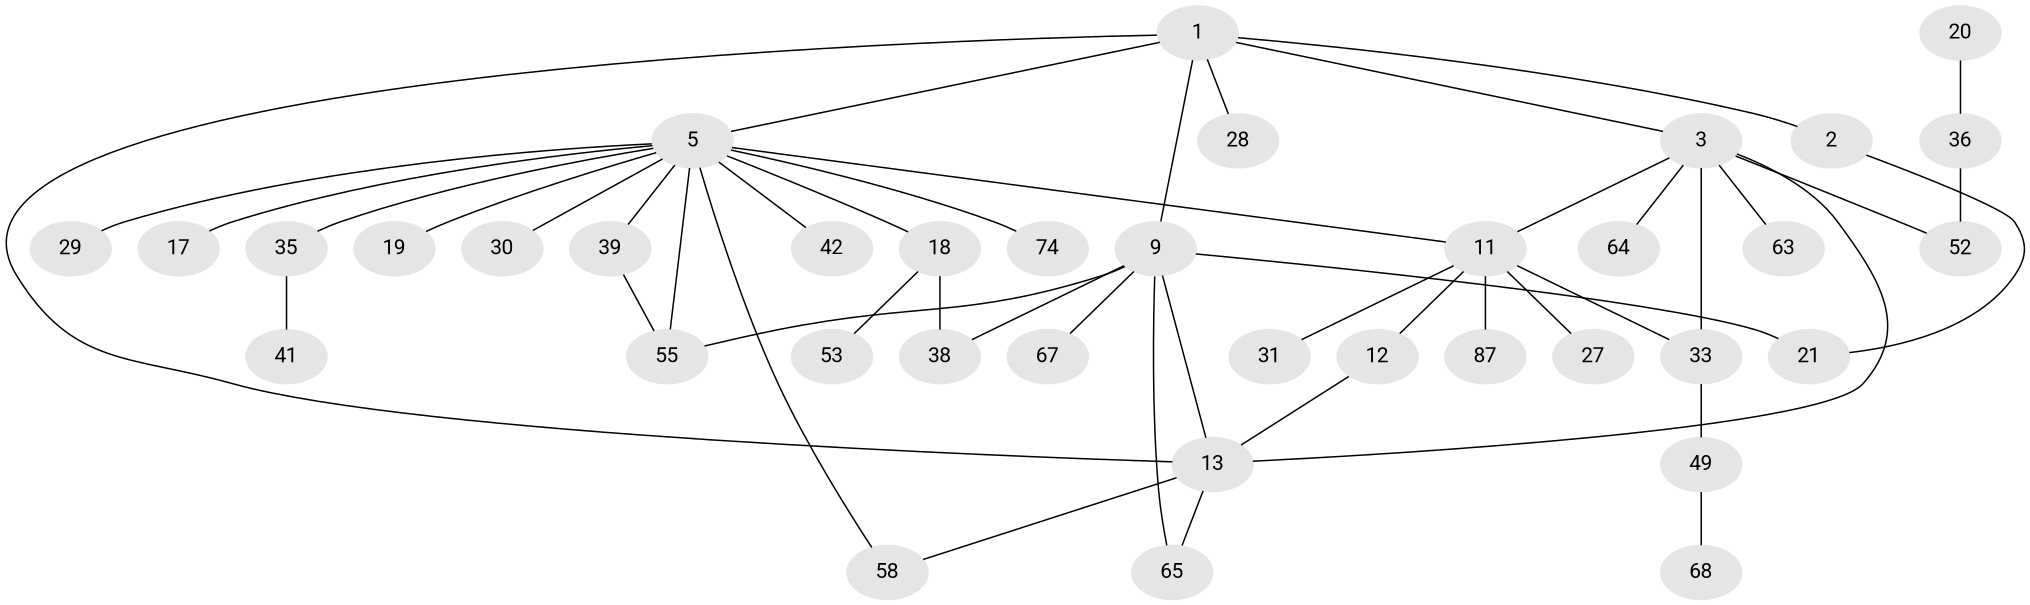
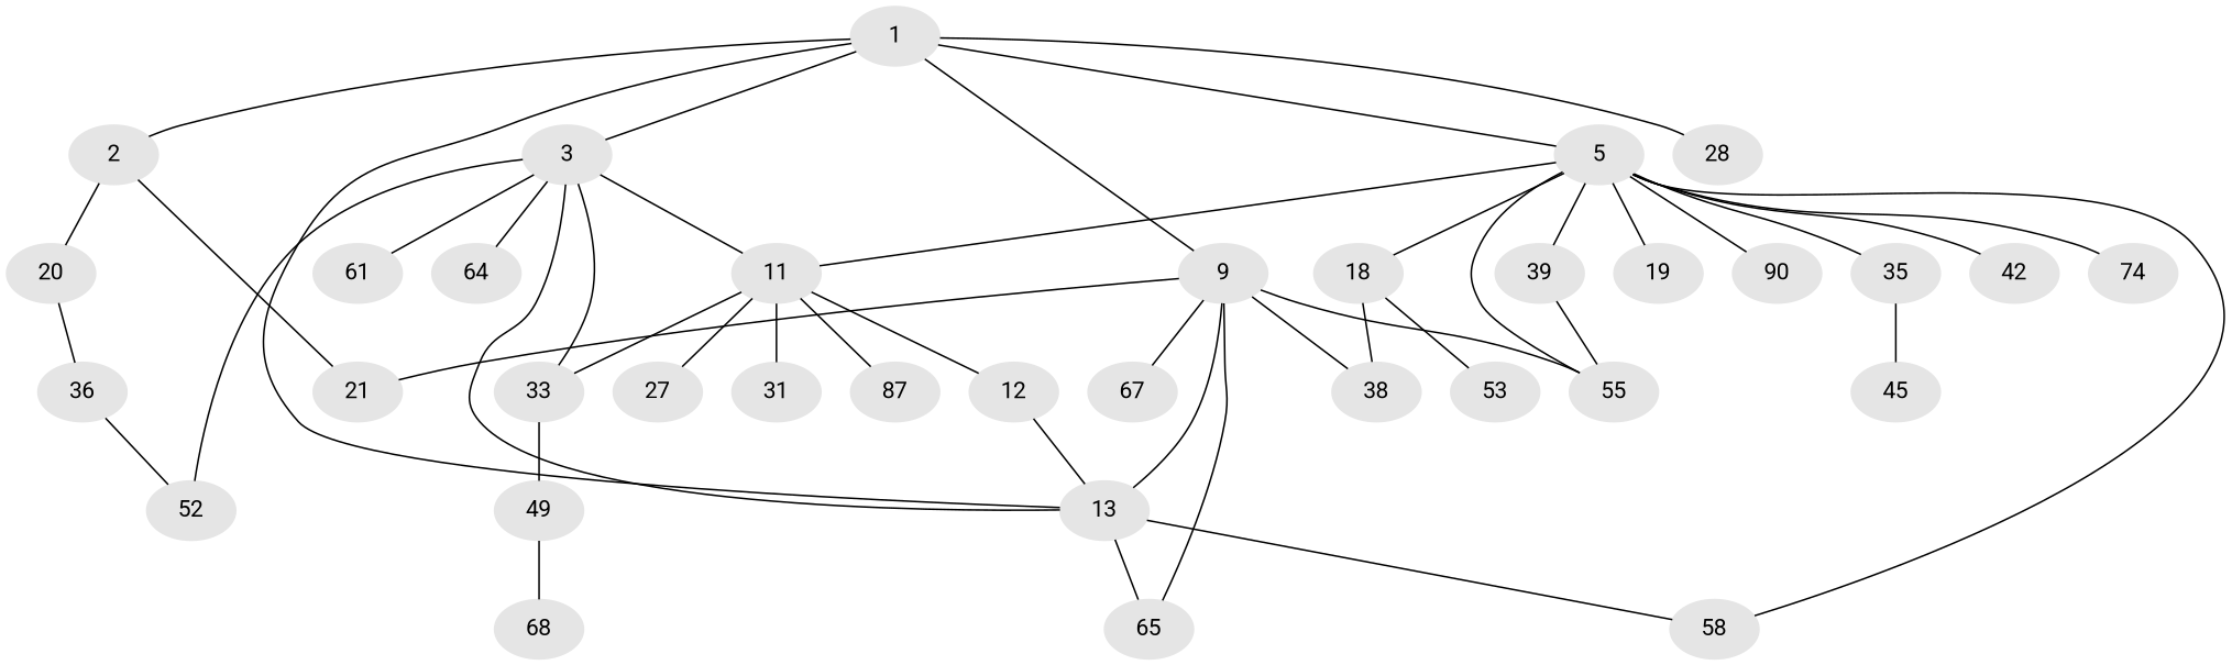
  graph {
    fontname=Roboto
    node [color=gray90 fontname=Roboto style=filled]
    edge [fontname=Roboto]
    1 [super="+4"]
    2
    3 [super="+7"]
    5 [super="+8+14+6"]
    9 [super="+32+56"]
    13 [super="+15"]
    28
    20
    21
    11 [super="+22"]
    33 [super="+43+44"]
    52
-   61 [label=63]
+   61
    64
-   29
-   17
    18 [super="+41+75"]
    19
-   30 [super="+57"]
+   30 [super="+57" label=90]
    35
    39 [super="+51"]
    42 [super="+46"]
    55 [super="+72"]
    58
    74
    38
    n27 [label=65]
    67
    36
    12 [super="+34+48"]
    27 [super="+40"]
    31
    n33 [label=87]
    49
    53
-   45 [label=41]
+   45
    68
    1 -- 2
    1 -- 3
    1 -- 5
    1 -- 9
    1 -- 13
    1 -- 28
+   2 -- 20
    2 -- 21
    3 -- 13
    3 -- 11
    3 -- 33
    3 -- 52
    3 -- 61
    3 -- 64
    5 -- 11
-   5 -- 29
-   5 -- 17
    5 -- 18
    5 -- 19
    5 -- 30
    5 -- 35
    5 -- 39
    5 -- 42
    5 -- 55
    5 -- 58
    5 -- 74
    9 -- 13
    9 -- 21
    9 -- 55
    9 -- 38
    9 -- n27
    9 -- 67
    13 -- 58
    13 -- n27
    20 -- 36
    11 -- 33
    11 -- 12
    11 -- 27
    11 -- 31
    11 -- n33
    33 -- 49
    18 -- 38
    18 -- 53
    35 -- 45
    39 -- 55
    36 -- 52
    12 -- 13
    49 -- 68
  }
